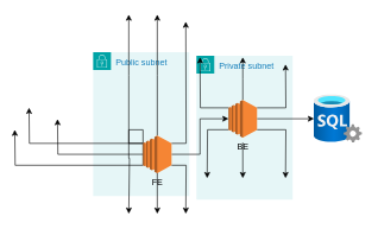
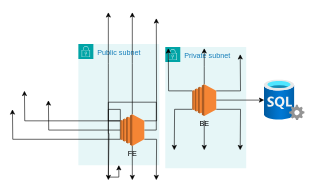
  <mxCell id="0" />
  <mxCell id="1" parent="0" />
  <mxCell id="2" value="Public subnet" style="points=[[0,0],[0.25,0],[0.5,0],[0.75,0],[1,0],[1,0.25],[1,0.5],[1,0.75],[1,1],[0.75,1],[0.5,1],[0.25,1],[0,1],[0,0.75],[0,0.5],[0,0.25]];outlineConnect=0;gradientColor=none;html=1;whiteSpace=wrap;fontSize=12;fontStyle=0;container=1;pointerEvents=0;collapsible=0;recursiveResize=0;shape=mxgraph.aws4.group;grIcon=mxgraph.aws4.group_security_group;grStroke=0;strokeColor=#00A4A6;fillColor=#E6F6F7;verticalAlign=top;align=left;spacingLeft=30;fontColor=#147EBA;dashed=0;" vertex="1" parent="1"><mxGeometry x="130" y="73" width="135" height="202" as="geometry" /></mxCell>
  <mxCell id="3" value="Private subnet" style="points=[[0,0],[0.25,0],[0.5,0],[0.75,0],[1,0],[1,0.25],[1,0.5],[1,0.75],[1,1],[0.75,1],[0.5,1],[0.25,1],[0,1],[0,0.75],[0,0.5],[0,0.25]];outlineConnect=0;gradientColor=none;html=1;whiteSpace=wrap;fontSize=12;fontStyle=0;container=1;pointerEvents=0;collapsible=0;recursiveResize=0;shape=mxgraph.aws4.group;grIcon=mxgraph.aws4.group_security_group;grStroke=0;strokeColor=#00A4A6;fillColor=#E6F6F7;verticalAlign=top;align=left;spacingLeft=30;fontColor=#147EBA;dashed=0;" vertex="1" parent="1"><mxGeometry x="275" y="78" width="135" height="202" as="geometry" /></mxCell>
  <mxCell id="4" style="edgeStyle=orthogonalEdgeStyle;rounded=0;orthogonalLoop=1;jettySize=auto;html=1;exitX=0.5;exitY=1;exitDx=0;exitDy=0;exitPerimeter=0;" edge="1" parent="1" source="14"><mxGeometry relative="1" as="geometry"><mxPoint x="220" y="300" as="targetPoint" /></mxGeometry></mxCell>
  <mxCell id="5" style="edgeStyle=orthogonalEdgeStyle;rounded=0;orthogonalLoop=1;jettySize=auto;html=1;exitX=0;exitY=0.79;exitDx=0;exitDy=0;exitPerimeter=0;" edge="1" parent="1" source="14"><mxGeometry relative="1" as="geometry"><mxPoint x="180" y="300" as="targetPoint" /><Array as="points"><mxPoint x="180" y="182" /><mxPoint x="180" y="222" /><mxPoint x="181" y="222" /></Array></mxGeometry></mxCell>
  <mxCell id="6" style="edgeStyle=orthogonalEdgeStyle;rounded=0;orthogonalLoop=1;jettySize=auto;html=1;exitX=1;exitY=0.79;exitDx=0;exitDy=0;exitPerimeter=0;" edge="1" parent="1" source="14"><mxGeometry relative="1" as="geometry"><mxPoint x="260" y="300" as="targetPoint" /></mxGeometry></mxCell>
  <mxCell id="7" style="edgeStyle=orthogonalEdgeStyle;rounded=0;orthogonalLoop=1;jettySize=auto;html=1;exitX=1;exitY=0.21;exitDx=0;exitDy=0;exitPerimeter=0;" edge="1" parent="1" source="14"><mxGeometry relative="1" as="geometry"><mxPoint x="260" y="30" as="targetPoint" /></mxGeometry></mxCell>
  <mxCell id="8" style="edgeStyle=orthogonalEdgeStyle;rounded=0;orthogonalLoop=1;jettySize=auto;html=1;exitX=0.5;exitY=0;exitDx=0;exitDy=0;exitPerimeter=0;" edge="1" parent="1" source="14"><mxGeometry relative="1" as="geometry"><mxPoint x="220" y="20" as="targetPoint" /></mxGeometry></mxCell>
  <mxCell id="9" style="edgeStyle=orthogonalEdgeStyle;rounded=0;orthogonalLoop=1;jettySize=auto;html=1;exitX=0;exitY=0.21;exitDx=0;exitDy=0;exitPerimeter=0;" edge="1" parent="1" source="14"><mxGeometry relative="1" as="geometry"><mxPoint x="180" y="20" as="targetPoint" /></mxGeometry></mxCell>
  <mxCell id="10" style="edgeStyle=orthogonalEdgeStyle;rounded=0;orthogonalLoop=1;jettySize=auto;html=1;exitX=0;exitY=0.5;exitDx=0;exitDy=0;exitPerimeter=0;" edge="1" parent="1" source="14"><mxGeometry relative="1" as="geometry"><mxPoint x="80" y="167" as="targetPoint" /></mxGeometry></mxCell>
  <mxCell id="11" style="edgeStyle=orthogonalEdgeStyle;rounded=0;orthogonalLoop=1;jettySize=auto;html=1;exitX=0;exitY=0.21;exitDx=0;exitDy=0;exitPerimeter=0;" edge="1" parent="1" source="14"><mxGeometry relative="1" as="geometry"><mxPoint x="40" y="151" as="targetPoint" /></mxGeometry></mxCell>
  <mxCell id="12" style="edgeStyle=orthogonalEdgeStyle;rounded=0;orthogonalLoop=1;jettySize=auto;html=1;exitX=0;exitY=0.79;exitDx=0;exitDy=0;exitPerimeter=0;" edge="1" parent="1" source="14"><mxGeometry relative="1" as="geometry"><mxPoint x="20" y="182" as="targetPoint" /></mxGeometry></mxCell>
- <mxCell id="13" style="edgeStyle=orthogonalEdgeStyle;rounded=0;orthogonalLoop=1;jettySize=auto;html=1;exitX=1;exitY=0.5;exitDx=0;exitDy=0;exitPerimeter=0;" edge="1" parent="1" source="14" target="22"><mxGeometry relative="1" as="geometry" /></mxCell>
+ <mxCell id="13" style="edgeStyle=orthogonalEdgeStyle;rounded=0;orthogonalLoop=1;jettySize=auto;html=1;exitX=1;exitY=0.5;exitDx=0;exitDy=0;exitPerimeter=0;" edge="1" parent="1" source="14" target="2"><mxGeometry relative="1" as="geometry" /></mxCell>
  <mxCell id="14" value="FE" style="outlineConnect=0;dashed=0;verticalLabelPosition=bottom;verticalAlign=top;align=center;html=1;shape=mxgraph.aws3.ec2;fillColor=#F58534;gradientColor=none;" vertex="1" parent="1"><mxGeometry x="200" y="190" width="40" height="53" as="geometry" /></mxCell>
  <mxCell id="15" style="edgeStyle=orthogonalEdgeStyle;rounded=0;orthogonalLoop=1;jettySize=auto;html=1;exitX=0.5;exitY=0;exitDx=0;exitDy=0;exitPerimeter=0;" edge="1" parent="1" source="22"><mxGeometry relative="1" as="geometry"><mxPoint x="340" y="80" as="targetPoint" /></mxGeometry></mxCell>
  <mxCell id="16" style="edgeStyle=orthogonalEdgeStyle;rounded=0;orthogonalLoop=1;jettySize=auto;html=1;" edge="1" parent="1"><mxGeometry relative="1" as="geometry"><mxPoint x="340" y="250" as="targetPoint" /><mxPoint x="340" y="200" as="sourcePoint" /></mxGeometry></mxCell>
  <mxCell id="17" style="edgeStyle=orthogonalEdgeStyle;rounded=0;orthogonalLoop=1;jettySize=auto;html=1;exitX=1;exitY=0.21;exitDx=0;exitDy=0;exitPerimeter=0;" edge="1" parent="1" source="22"><mxGeometry relative="1" as="geometry"><mxPoint x="400" y="90" as="targetPoint" /></mxGeometry></mxCell>
  <mxCell id="18" style="edgeStyle=orthogonalEdgeStyle;rounded=0;orthogonalLoop=1;jettySize=auto;html=1;exitX=1;exitY=0.79;exitDx=0;exitDy=0;exitPerimeter=0;" edge="1" parent="1" source="22"><mxGeometry relative="1" as="geometry"><mxPoint x="400" y="250" as="targetPoint" /></mxGeometry></mxCell>
  <mxCell id="19" style="edgeStyle=orthogonalEdgeStyle;rounded=0;orthogonalLoop=1;jettySize=auto;html=1;exitX=0;exitY=0.79;exitDx=0;exitDy=0;exitPerimeter=0;" edge="1" parent="1" source="22"><mxGeometry relative="1" as="geometry"><mxPoint x="290" y="250" as="targetPoint" /></mxGeometry></mxCell>
  <mxCell id="20" style="edgeStyle=orthogonalEdgeStyle;rounded=0;orthogonalLoop=1;jettySize=auto;html=1;exitX=0;exitY=0.21;exitDx=0;exitDy=0;exitPerimeter=0;" edge="1" parent="1" source="22"><mxGeometry relative="1" as="geometry"><mxPoint x="280" y="80" as="targetPoint" /></mxGeometry></mxCell>
  <mxCell id="21" style="edgeStyle=orthogonalEdgeStyle;rounded=0;orthogonalLoop=1;jettySize=auto;html=1;exitX=1;exitY=0.5;exitDx=0;exitDy=0;exitPerimeter=0;" edge="1" parent="1" source="22" target="23"><mxGeometry relative="1" as="geometry" /></mxCell>
  <mxCell id="22" value="BE" style="outlineConnect=0;dashed=0;verticalLabelPosition=bottom;verticalAlign=top;align=center;html=1;shape=mxgraph.aws3.ec2;fillColor=#F58534;gradientColor=none;" vertex="1" parent="1"><mxGeometry x="320" y="140" width="40" height="53" as="geometry" /></mxCell>
  <mxCell id="23" value="" style="image;aspect=fixed;html=1;points=[];align=center;fontSize=12;image=img/lib/azure2/databases/SQL_Server.svg;" vertex="1" parent="1"><mxGeometry x="440" y="132.5" width="68" height="68" as="geometry" /></mxCell>
